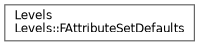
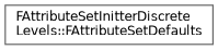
  digraph {
    rankdir=LR
-   n1 [color=grey40 fillcolor=white fontname=Helvetica fontsize=10 height=0.2 label="Levels\lLevels::FAttributeSetDefaults" shape=box style=filled width=0.4]
+   n1 [color=grey40 fillcolor=white fontname=Helvetica fontsize=10 height=0.2 label="FAttributeSetInitterDiscrete\lLevels::FAttributeSetDefaults" shape=box style=filled width=0.4]
  }
